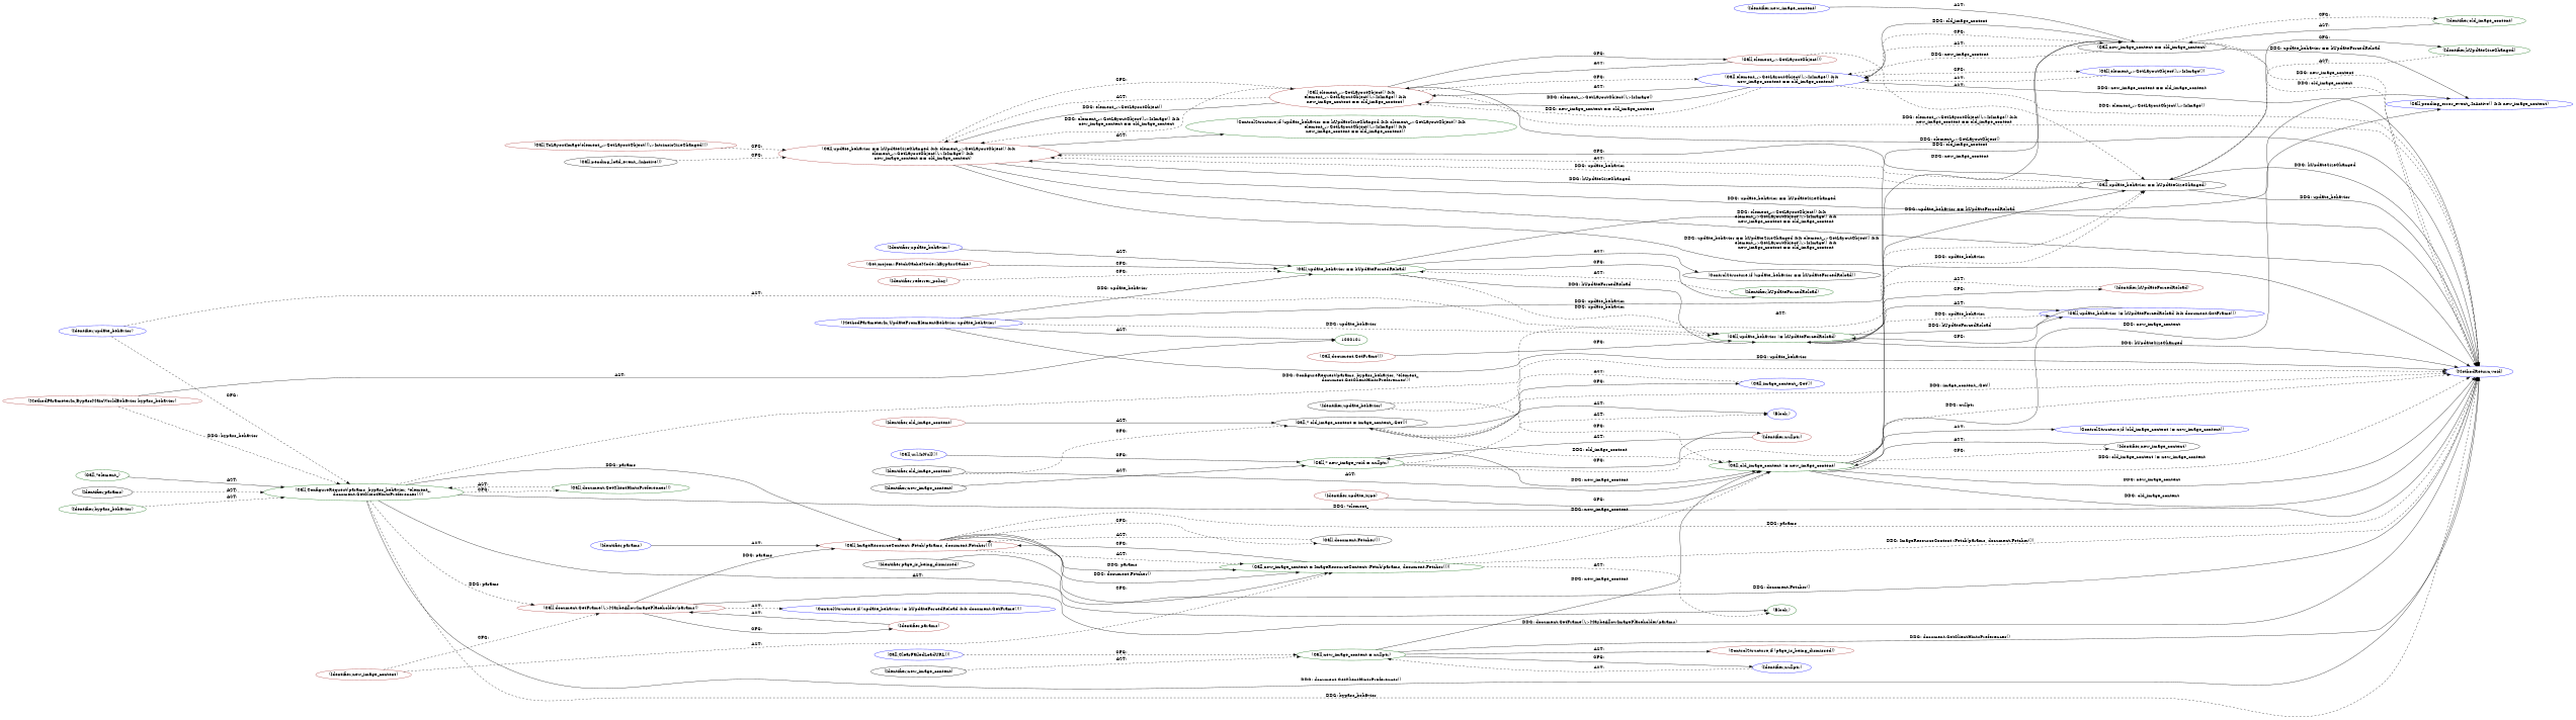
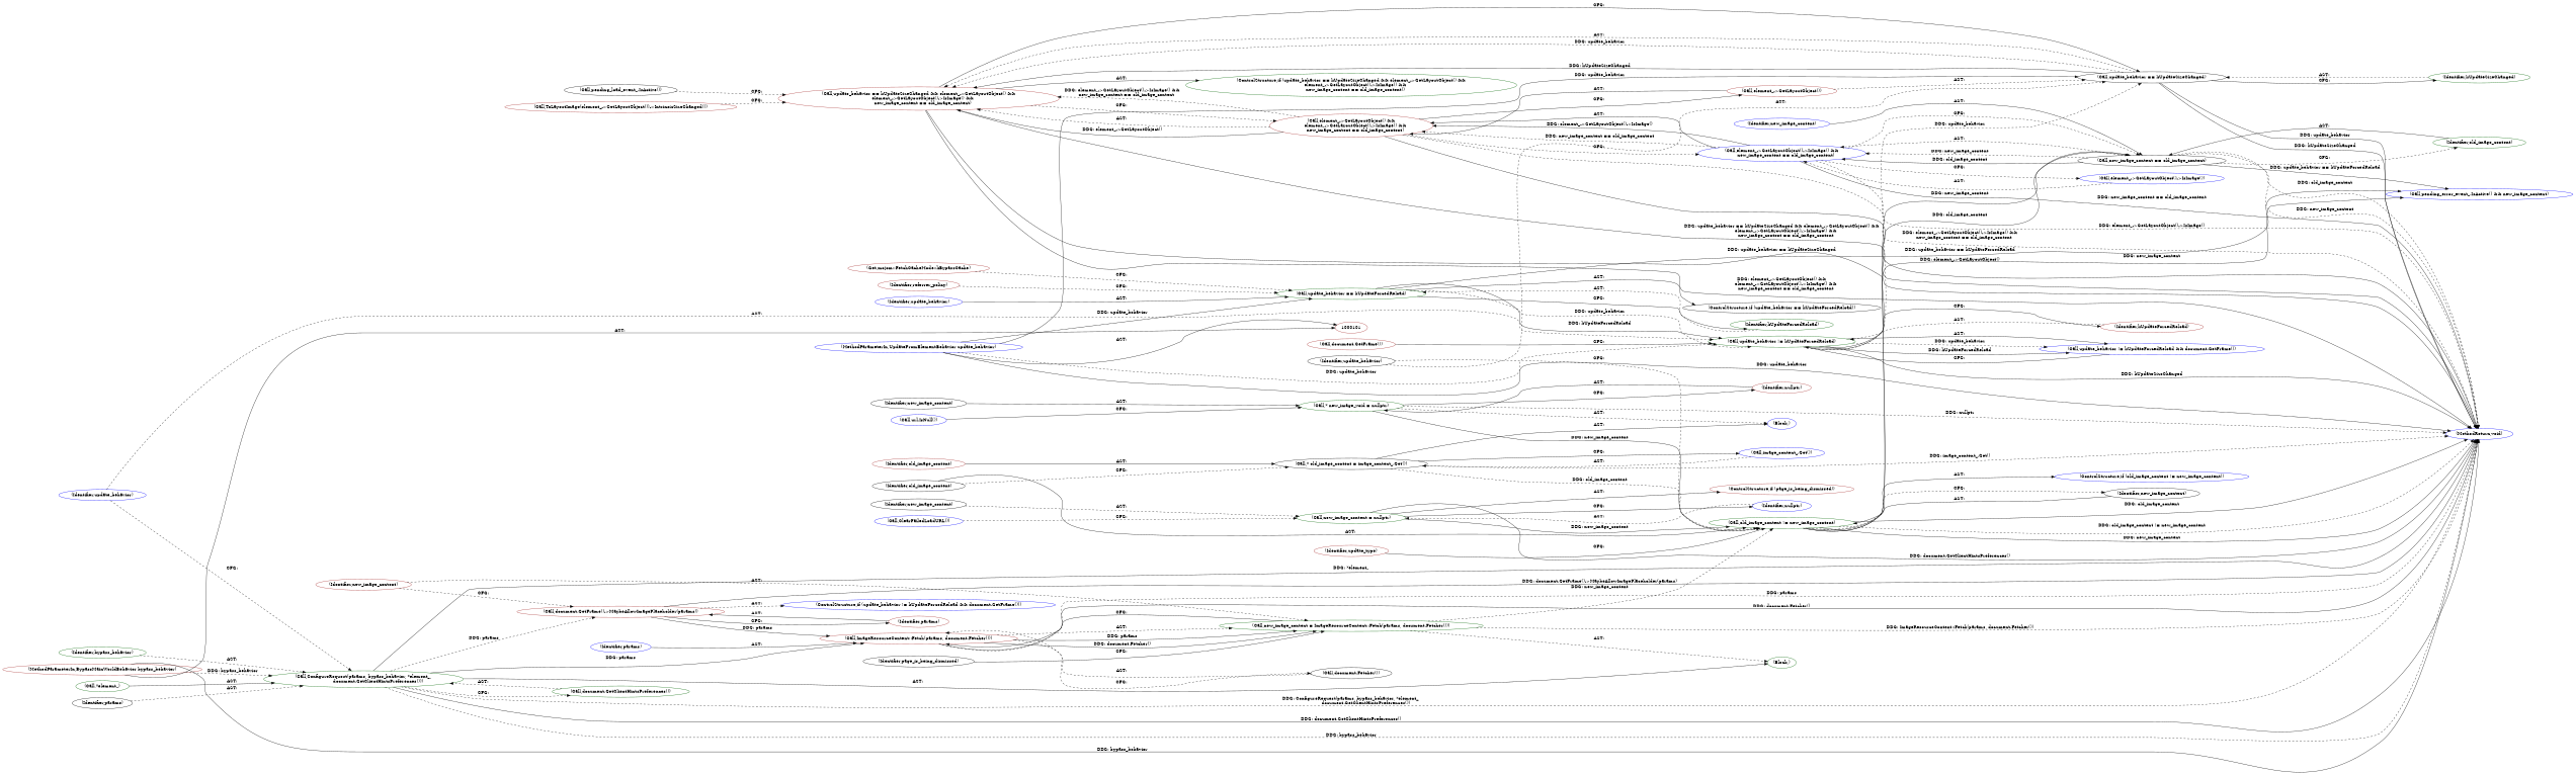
  digraph {
    rankdir=LR
    node [color=brown]
    edge [style=solid]
    n1 [label="(Call,update_behavior == kUpdateSizeChanged && element_->GetLayoutObject() &&\n      element_->GetLayoutObject()->IsImage() &&\n      new_image_content == old_image_content)"]
    n2 [color=black label="(Call,update_behavior == kUpdateSizeChanged)"]
    n3 [label="(Call,element_->GetLayoutObject() &&\n      element_->GetLayoutObject()->IsImage() &&\n      new_image_content == old_image_content)"]
    n4 [color=darkgreen label="(ControlStructure,if (update_behavior == kUpdateSizeChanged && element_->GetLayoutObject() &&\n      element_->GetLayoutObject()->IsImage() &&\n      new_image_content == old_image_content))"]
    n5 [color=blue label="(MethodReturn,void)"]
    n6 [color=darkgreen label="(Identifier,kUpdateSizeChanged)"]
    n7 [color=blue label="(Call,element_->GetLayoutObject()->IsImage() &&\n      new_image_content == old_image_content)"]
    n8 [label="(Call,element_->GetLayoutObject())"]
    n9 [color=darkgreen label="(Call,update_behavior != kUpdateForcedReload)"]
    n10 [label="(Identifier,kUpdateForcedReload)"]
    n11 [color=blue label="(Call,update_behavior != kUpdateForcedReload && document.GetFrame())"]
    n12 [color=darkgreen label="(Call,update_behavior == kUpdateForcedReload)"]
    n13 [color=black label="(ControlStructure,if (update_behavior == kUpdateForcedReload))"]
    n14 [color=darkgreen label="(Identifier,kUpdateForcedReload)"]
    n15 [color=blue label="(Call,pending_error_event_.IsActive() && new_image_content)"]
    n16 [color=blue label="(MethodParameterIn,UpdateFromElementBehavior update_behavior)"]
-   1000101 [color=darkgreen]
+   1000101
    n18 [color=black label="(Call,new_image_content == old_image_content)"]
    n19 [color=blue label="(Call,element_->GetLayoutObject()->IsImage())"]
    n20 [color=darkgreen label="(Identifier,old_image_content)"]
    n21 [color=darkgreen label="(Call,old_image_content != new_image_content)"]
    n22 [color=black label="(Identifier,new_image_content)"]
    n23 [color=blue label="(ControlStructure,if (old_image_content != new_image_content))"]
    n24 [color=black label="(Call,* old_image_content = image_content_.Get())"]
    n25 [color=blue label="(Call,image_content_.Get())"]
    n26 [color=blue label="(Block,)"]
    n27 [color=darkgreen label="(Call,* new_image_void = nullptr)"]
    n28 [label="(Identifier,nullptr)"]
    n29 [color=darkgreen label="(Call,new_image_content = nullptr)"]
    n30 [color=blue label="(Identifier,nullptr)"]
    n31 [label="(ControlStructure,if (page_is_being_dismissed))"]
    n32 [color=darkgreen label="(Call,new_image_content = ImageResourceContent::Fetch(params, document.Fetcher()))"]
    n33 [label="(Call,ImageResourceContent::Fetch(params, document.Fetcher()))"]
    n34 [color=darkgreen label="(Block,)"]
    n35 [color=black label="(Call,document.Fetcher())"]
    n36 [label="(Call,document.GetFrame()->MaybeAllowImagePlaceholder(params))"]
    n37 [label="(Identifier,params)"]
    n38 [color=blue label="(ControlStructure,if (update_behavior != kUpdateForcedReload && document.GetFrame()))"]
    n39 [color=darkgreen label="(Call,ConfigureRequest(params, bypass_behavior, *element_,\n                     document.GetClientHintsPreferences()))"]
    n40 [color=darkgreen label="(Call,document.GetClientHintsPreferences())"]
    n41 [label="(MethodParameterIn,BypassMainWorldBehavior bypass_behavior)"]
    n42 [color=black label="(Identifier,update_behavior)"]
    n43 [color=darkgreen label="(Call,*element_)"]
    n44 [color=blue label="(Identifier,params)"]
    n45 [color=black label="(Identifier,params)"]
    n46 [color=black label="(Identifier,page_is_being_dismissed)"]
    n47 [color=black label="(Identifier,old_image_content)"]
    n48 [color=black label="(Identifier,new_image_content)"]
    n49 [color=blue label="(Identifier,update_behavior)"]
    n50 [color=darkgreen label="(Identifier,bypass_behavior)"]
    n51 [color=blue label="(Identifier,new_image_content)"]
    n52 [label="(Get,mojom::FetchCacheMode::kBypassCache)"]
    n53 [color=blue label="(Call,url.IsNull())"]
    n54 [color=black label="(Call,pending_load_event_.IsActive())"]
    n55 [color=blue label="(Call,ClearFailedLoadURL())"]
    n56 [label="(Identifier,old_image_content)"]
    n57 [label="(Call,ToLayoutImage(element_->GetLayoutObject())->IntrinsicSizeChanged())"]
    n58 [label="(Identifier,new_image_content)"]
    n59 [label="(Call,document.GetFrame())"]
    n60 [label="(Identifier,update_type)"]
    n61 [label="(Identifier,referrer_policy)"]
    n62 [color=blue label="(Identifier,update_behavior)"]
    n63 [color=black label="(Identifier,new_image_content)"]
    n1 -> n2 [label="CFG: "]
    n1 -> n3 [label="CFG: " style=dashed]
    n1 -> n4 [label="AST: "]
    n1 -> n5 [label="DDG: update_behavior == kUpdateSizeChanged"]
    n1 -> n5 [label="DDG: element_->GetLayoutObject() &&\n      element_->GetLayoutObject()->IsImage() &&\n      new_image_content == old_image_content"]
    n1 -> n5 [label="DDG: update_behavior == kUpdateSizeChanged && element_->GetLayoutObject() &&\n      element_->GetLayoutObject()->IsImage() &&\n      new_image_content == old_image_content"]
    n2 -> n1 [label="AST: " style=dashed]
    n2 -> n1 [label="DDG: update_behavior" style=dashed]
    n2 -> n1 [label="DDG: kUpdateSizeChanged"]
    n2 -> n5 [label="DDG: kUpdateSizeChanged"]
    n2 -> n5 [label="DDG: update_behavior"]
    n2 -> n6 [label="CFG: "]
    n3 -> n1 [label="AST: " style=dashed]
    n3 -> n1 [label="DDG: element_->GetLayoutObject()"]
    n3 -> n1 [label="DDG: element_->GetLayoutObject()->IsImage() &&\n      new_image_content == old_image_content" style=dashed]
    n3 -> n5 [label="DDG: element_->GetLayoutObject()->IsImage() &&\n      new_image_content == old_image_content" style=dashed]
    n3 -> n5 [label="DDG: element_->GetLayoutObject()"]
    n3 -> n7 [label="CFG: " style=dashed]
    n3 -> n8 [label="CFG: "]
    n6 -> n2 [label="AST: " style=dashed]
    n7 -> n3 [label="AST: "]
    n7 -> n3 [label="DDG: element_->GetLayoutObject()->IsImage()"]
    n7 -> n3 [label="DDG: new_image_content == old_image_content" style=dashed]
    n7 -> n5 [label="DDG: new_image_content == old_image_content"]
    n7 -> n5 [label="DDG: element_->GetLayoutObject()->IsImage()" style=dashed]
    n7 -> n18 [label="CFG: " style=dashed]
    n7 -> n19 [label="CFG: " style=dashed]
    n8 -> n2 [label="AST: " style=dashed]
    n8 -> n3 [label="AST: "]
    n9 -> n2 [label="DDG: update_behavior" style=dashed]
    n9 -> n5 [label="DDG: kUpdateSizeChanged"]
    n9 -> n10 [label="CFG: "]
    n9 -> n11 [label="AST: "]
    n9 -> n11 [label="DDG: update_behavior" style=dashed]
    n9 -> n11 [label="DDG: kUpdateForcedReload"]
    n10 -> n9 [label="AST: " style=dashed]
    n11 -> n9 [label="CFG: "]
    n12 -> n9 [label="DDG: update_behavior" style=dashed]
    n12 -> n9 [label="DDG: kUpdateForcedReload"]
    n12 -> n13 [label="AST: "]
    n12 -> n14 [label="CFG: "]
    n12 -> n15 [label="DDG: update_behavior == kUpdateForcedReload"]
    n14 -> n12 [label="AST: " style=dashed]
    n16 -> n2 [label="DDG: update_behavior"]
    n16 -> n5 [label="DDG: update_behavior"]
    n16 -> n9 [label="DDG: update_behavior" style=dashed]
    n16 -> n12 [label="DDG: update_behavior"]
    n16 -> 1000101 [label="AST: "]
    n18 -> n5 [label="DDG: old_image_content" style=dashed]
    n18 -> n5 [label="DDG: new_image_content" style=dashed]
    n18 -> n7 [label="AST: " style=dashed]
    n18 -> n7 [label="DDG: new_image_content" style=dashed]
    n18 -> n7 [label="DDG: old_image_content"]
    n18 -> n15 [label="DDG: update_behavior == kUpdateForcedReload"]
    n18 -> n20 [label="CFG: " style=dashed]
    n19 -> n7 [label="AST: " style=dashed]
    n20 -> n18 [label="AST: "]
    n21 -> n5 [label="DDG: old_image_content"]
    n21 -> n5 [label="DDG: old_image_content != new_image_content" style=dashed]
    n21 -> n5 [label="DDG: new_image_content"]
-   n21 -> n15 [label="DDG: new_image_content"]
+   n9 -> n15 [label="DDG: new_image_content"]
    n21 -> n18 [label="DDG: new_image_content"]
    n21 -> n18 [label="DDG: old_image_content"]
    n21 -> n22 [label="CFG: " style=dashed]
    n21 -> n23 [label="AST: "]
    n22 -> n21 [label="AST: "]
    n24 -> n5 [label="DDG: image_content_.Get()" style=dashed]
    n24 -> n21 [label="DDG: old_image_content" style=dashed]
    n24 -> n25 [label="CFG: "]
    n24 -> n26 [label="AST: "]
    n25 -> n24 [label="AST: " style=dashed]
    n27 -> n5 [label="DDG: nullptr" style=dashed]
    n27 -> n21 [label="DDG: new_image_content"]
    n27 -> n26 [label="AST: " style=dashed]
    n27 -> n28 [label="CFG: "]
    n28 -> n27 [label="AST: "]
    n29 -> n5 [label="DDG: document.GetClientHintsPreferences()"]
    n29 -> n21 [label="DDG: new_image_content"]
    n29 -> n30 [label="CFG: "]
    n29 -> n31 [label="AST: "]
    n30 -> n29 [label="AST: " style=dashed]
    n32 -> n5 [label="DDG: ImageResourceContent::Fetch(params, document.Fetcher())" style=dashed]
    n32 -> n21 [label="DDG: new_image_content" style=dashed]
    n32 -> n33 [label="CFG: "]
    n32 -> n34 [label="AST: " style=dashed]
    n33 -> n5 [label="DDG: document.Fetcher()"]
    n33 -> n5 [label="DDG: params" style=dashed]
    n33 -> n32 [label="AST: " style=dashed]
    n33 -> n32 [label="DDG: params"]
    n33 -> n32 [label="DDG: document.Fetcher()"]
    n33 -> n35 [label="CFG: " style=dashed]
    n35 -> n33 [label="AST: " style=dashed]
    n36 -> n5 [label="DDG: document.GetFrame()->MaybeAllowImagePlaceholder(params)"]
    n36 -> n33 [label="DDG: params"]
    n36 -> n37 [label="CFG: "]
    n36 -> n38 [label="AST: " style=dashed]
    n37 -> n36 [label="AST: "]
    n39 -> n5 [label="DDG: *element_"]
    n39 -> n5 [label="DDG: ConfigureRequest(params, bypass_behavior, *element_,\n                     document.GetClientHintsPreferences())" style=dashed]
    n39 -> n5 [label="DDG: document.GetClientHintsPreferences()"]
    n39 -> n5 [label="DDG: bypass_behavior" style=dashed]
    n39 -> n33 [label="DDG: params"]
    n39 -> n34 [label="AST: "]
    n39 -> n36 [label="DDG: params" style=dashed]
    n39 -> n40 [label="CFG: " style=dashed]
    n40 -> n39 [label="AST: " style=dashed]
+   n41 -> n5 [label="DDG: bypass_behavior"]
    n41 -> 1000101 [label="AST: "]
    n41 -> n39 [label="DDG: bypass_behavior" style=dashed]
    n42 -> n2 [label="AST: " style=dashed]
    n42 -> n21 [label="CFG: " style=dashed]
    n43 -> n39 [label="AST: "]
    n44 -> n33 [label="AST: "]
    n45 -> n39 [label="AST: " style=dashed]
    n46 -> n32 [label="CFG: "]
    n47 -> n21 [label="AST: "]
    n47 -> n24 [label="CFG: " style=dashed]
    n48 -> n29 [label="AST: " style=dashed]
    n49 -> n9 [label="AST: " style=dashed]
    n49 -> n39 [label="CFG: " style=dashed]
    n50 -> n39 [label="AST: " style=dashed]
    n51 -> n18 [label="AST: "]
-   n52 -> n12 [label="CFG: "]
+   n52 -> n12 [label="CFG: " style=dashed]
    n53 -> n27 [label="CFG: "]
    n54 -> n1 [label="CFG: " style=dashed]
    n55 -> n29 [label="CFG: " style=dashed]
    n56 -> n24 [label="AST: "]
    n57 -> n1 [label="CFG: " style=dashed]
    n58 -> n32 [label="AST: " style=dashed]
    n58 -> n36 [label="CFG: " style=dashed]
    n59 -> n9 [label="CFG: "]
    n60 -> n21 [label="CFG: "]
    n61 -> n12 [label="CFG: " style=dashed]
    n62 -> n12 [label="AST: "]
    n63 -> n27 [label="AST: "]
  }
